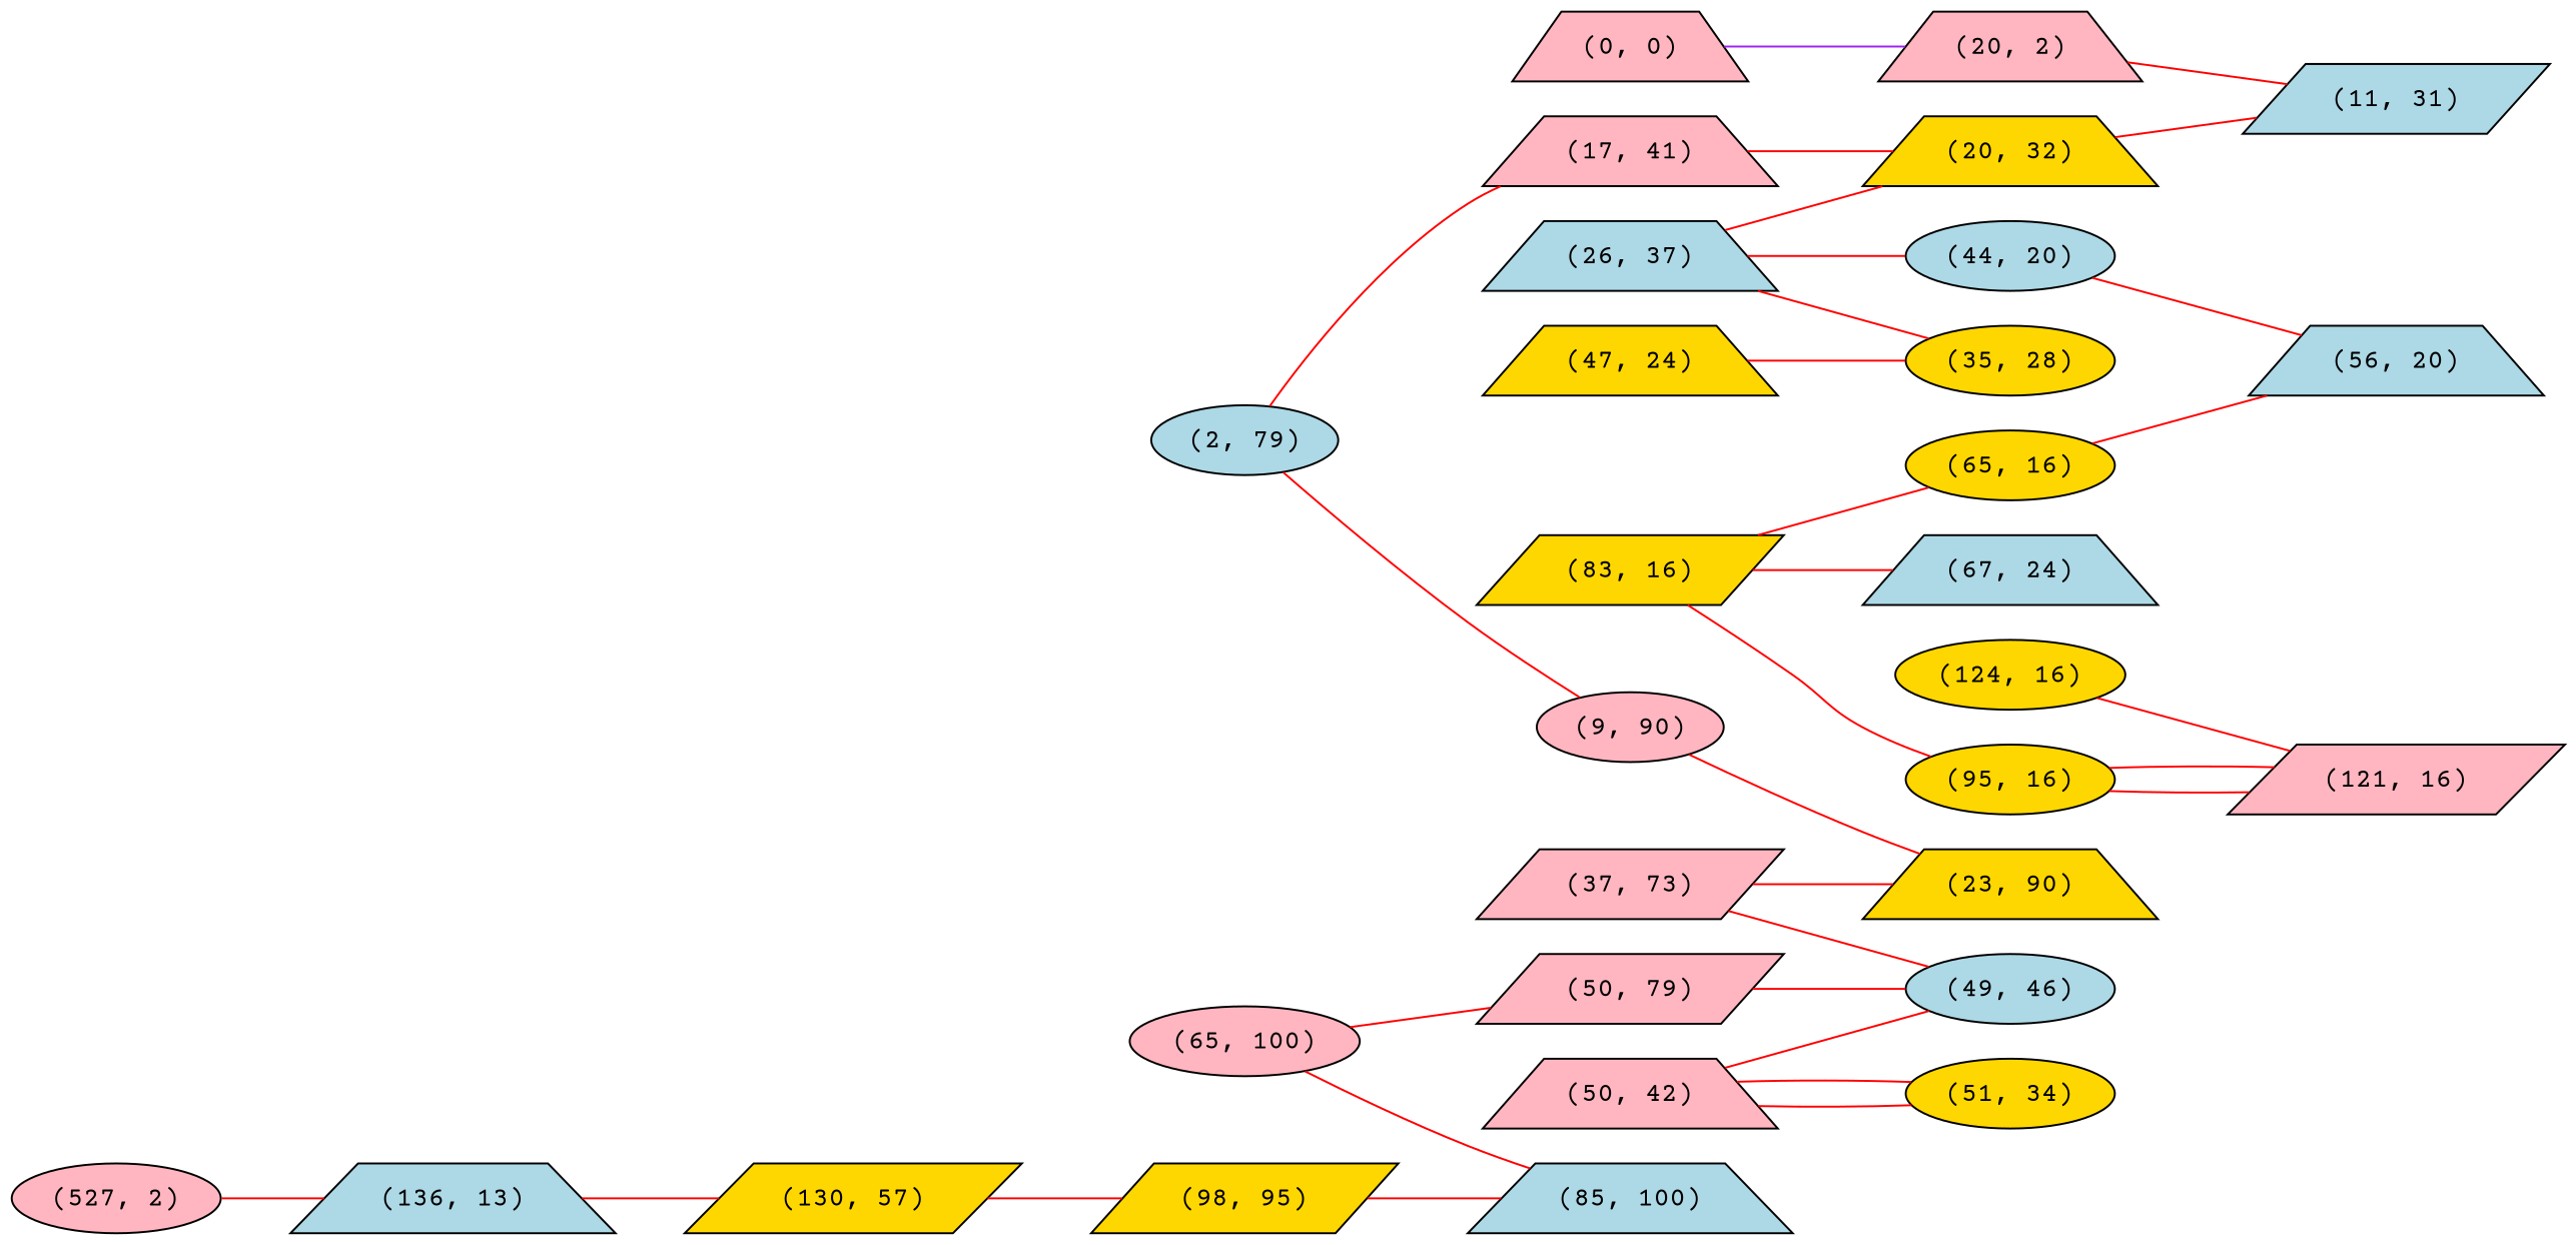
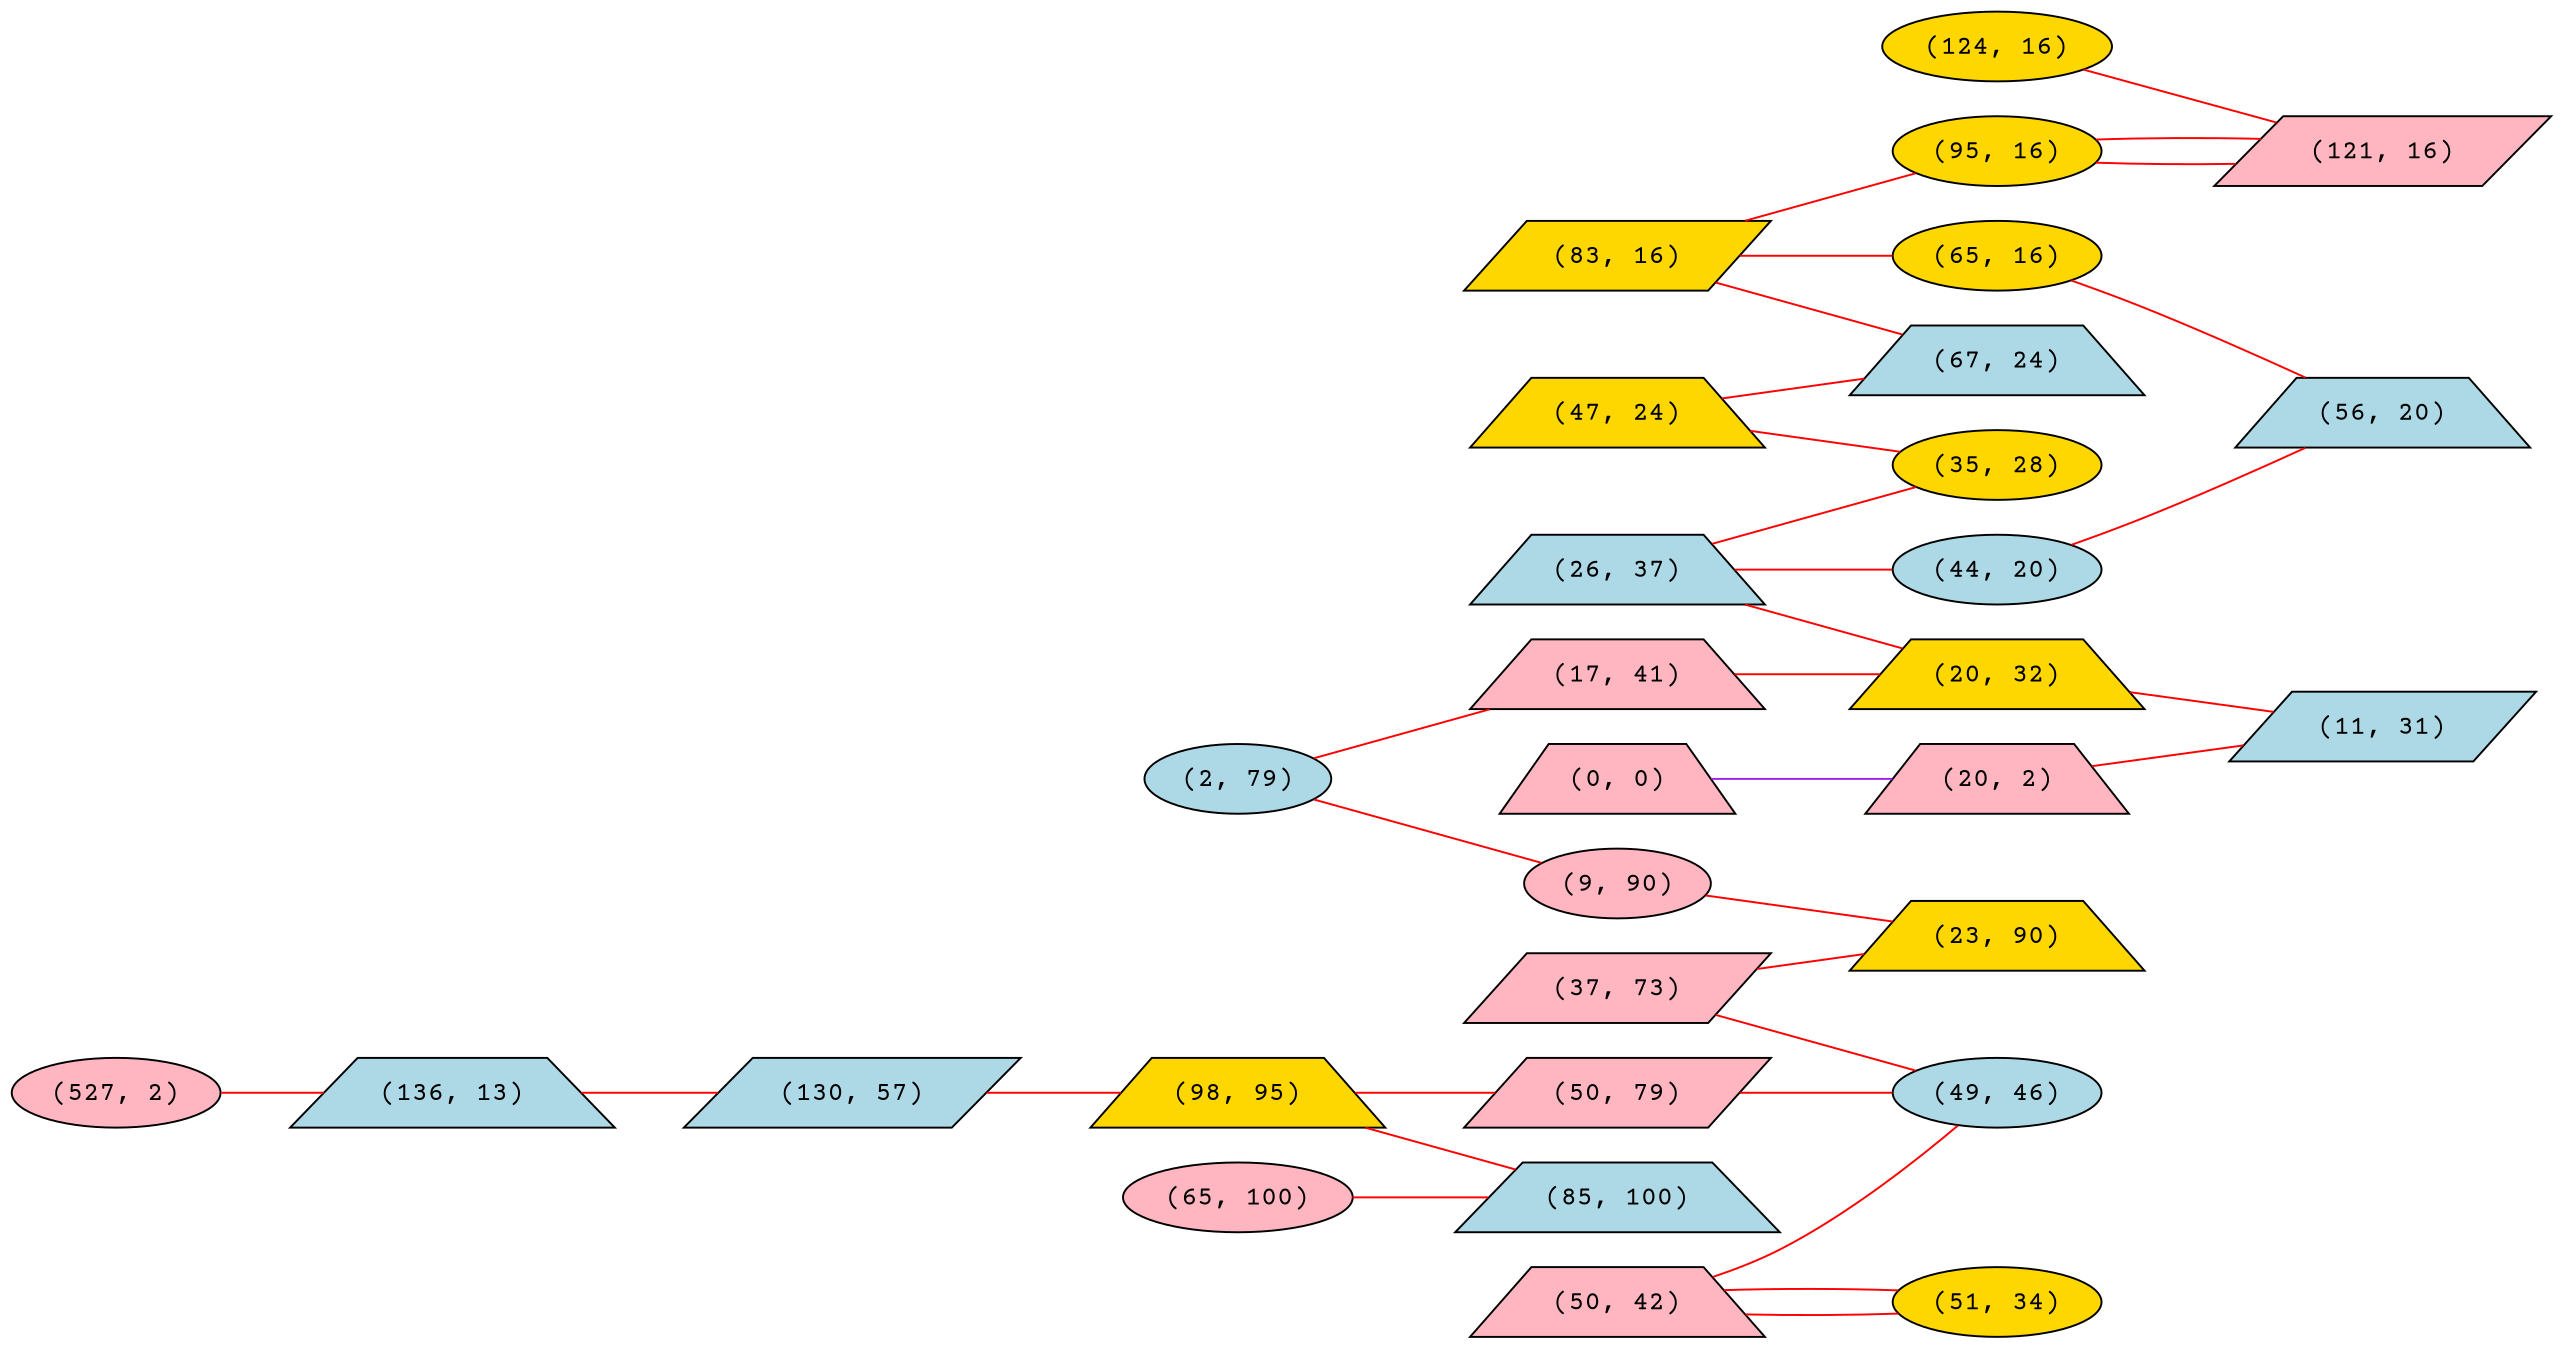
  graph {
    fontname="Courier Prime"
    rankdir=LR
    node [fillcolor=gold fontname="Courier Prime" shape=trapezium style=filled]
    edge [color=red fontname="Courier Prime" weight=1]
    "(35, 28)" [shape=ellipse]
    "(47, 24)"
    "(67, 24)" [fillcolor=lightblue]
    n4 [fillcolor=lightpink label="(527, 2)" shape=ellipse]
    "(136, 13)" [fillcolor=lightblue]
-   "(130, 57)" [shape=parallelogram]
+   "(130, 57)" [fillcolor=lightblue shape=parallelogram]
    "(0, 0)" [fillcolor=lightpink]
    "(20, 2)" [fillcolor=lightpink]
    "(11, 31)" [fillcolor=lightblue shape=parallelogram]
-   "(98, 95)" [shape=parallelogram]
+   "(98, 95)"
    "(50, 42)" [fillcolor=lightpink]
    "(51, 34)" [shape=ellipse]
    "(49, 46)" [fillcolor=lightblue shape=ellipse]
    "(124, 16)" [shape=ellipse]
    "(121, 16)" [fillcolor=lightpink shape=parallelogram]
    "(83, 16)" [shape=parallelogram]
    "(95, 16)" [shape=ellipse]
    "(65, 16)" [shape=ellipse]
    "(56, 20)" [fillcolor=lightblue]
    n20 [fillcolor=lightblue label="(26, 37)"]
    "(44, 20)" [fillcolor=lightblue shape=ellipse]
    "(20, 32)"
    "(65, 100)" [fillcolor=lightpink shape=ellipse]
    "(50, 79)" [fillcolor=lightpink shape=parallelogram]
    "(85, 100)" [fillcolor=lightblue]
    "(2, 79)" [fillcolor=lightblue shape=ellipse]
    "(9, 90)" [fillcolor=lightpink shape=ellipse]
    "(17, 41)" [fillcolor=lightpink]
    "(23, 90)"
    n30 [fillcolor=lightpink label="(37, 73)" shape=parallelogram]
    "(47, 24)" -- "(35, 28)"
+   "(47, 24)" -- "(67, 24)"
    n4 -- "(136, 13)"
    "(136, 13)" -- "(130, 57)"
    "(130, 57)" -- "(98, 95)"
    "(0, 0)" -- "(20, 2)" [color=purple weight=4]
    "(20, 2)" -- "(11, 31)"
    "(98, 95)" -- "(85, 100)"
    "(50, 42)" -- "(51, 34)"
    "(50, 42)" -- "(51, 34)"
    "(50, 42)" -- "(49, 46)"
    "(124, 16)" -- "(121, 16)"
    "(83, 16)" -- "(67, 24)"
    "(83, 16)" -- "(95, 16)"
    "(83, 16)" -- "(65, 16)"
    "(95, 16)" -- "(121, 16)"
    "(95, 16)" -- "(121, 16)"
    "(65, 16)" -- "(56, 20)"
    n20 -- "(35, 28)"
    n20 -- "(44, 20)"
    n20 -- "(20, 32)"
    "(44, 20)" -- "(56, 20)"
    "(20, 32)" -- "(11, 31)"
-   "(65, 100)" -- "(50, 79)"
+   "(98, 95)" -- "(50, 79)"
    "(65, 100)" -- "(85, 100)"
    "(50, 79)" -- "(49, 46)"
    "(2, 79)" -- "(9, 90)"
    "(2, 79)" -- "(17, 41)"
    "(9, 90)" -- "(23, 90)"
    "(17, 41)" -- "(20, 32)"
    n30 -- "(49, 46)"
    n30 -- "(23, 90)"
  }
